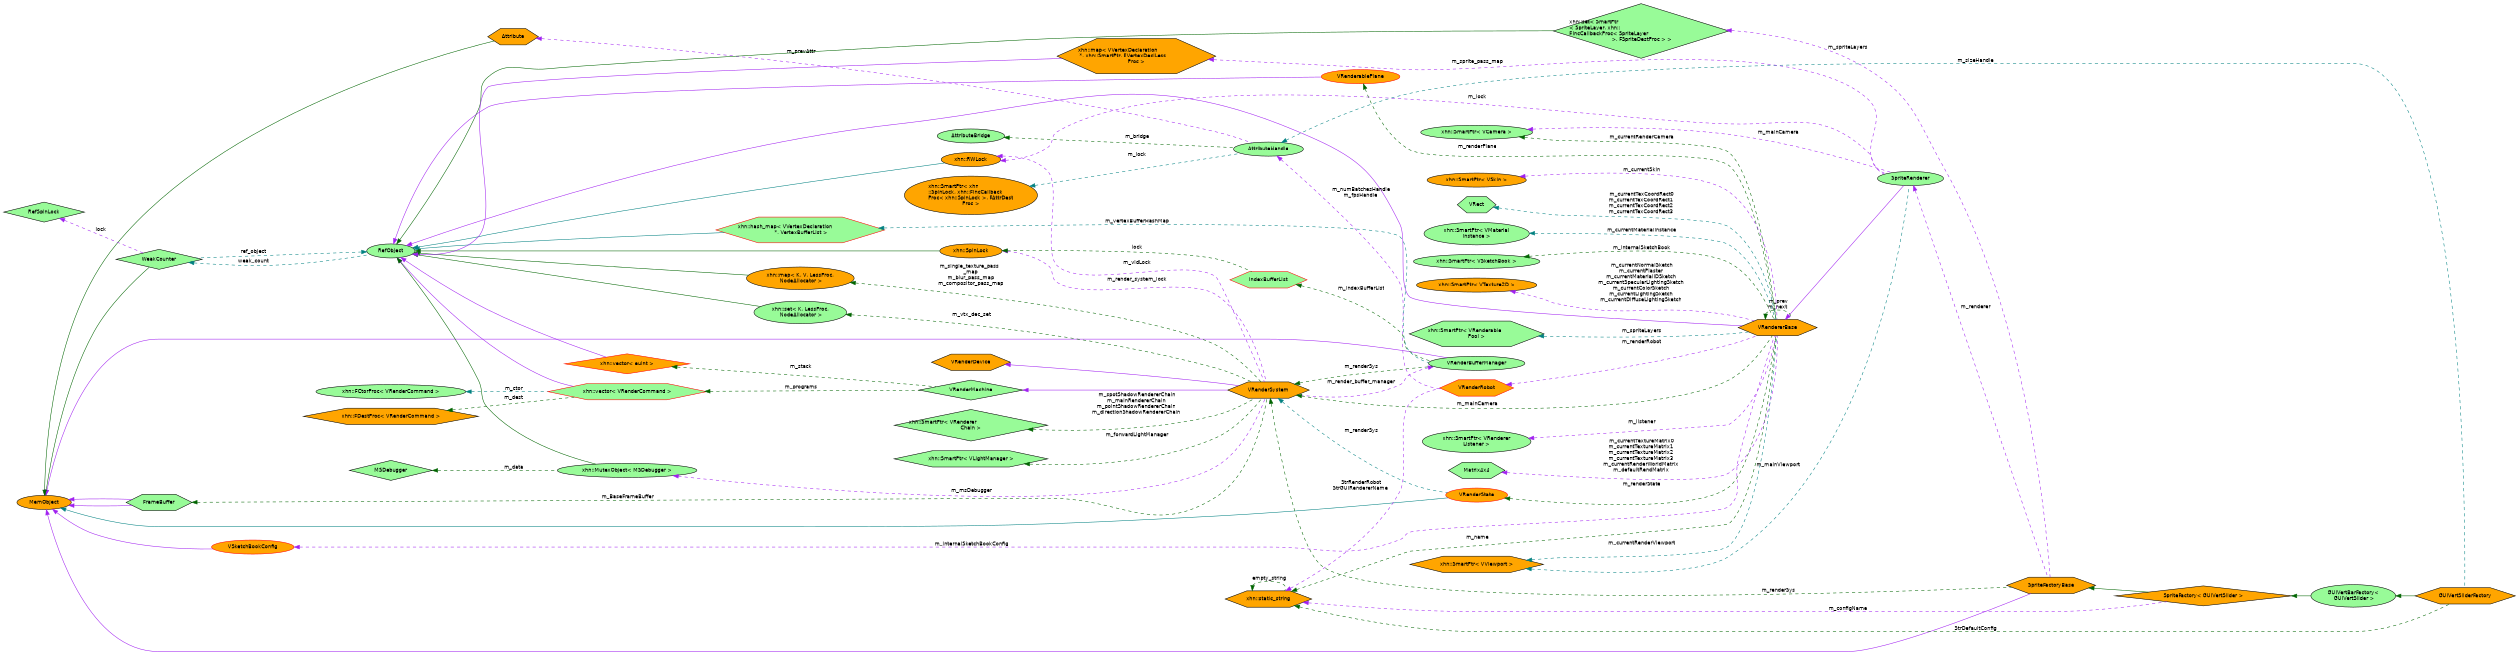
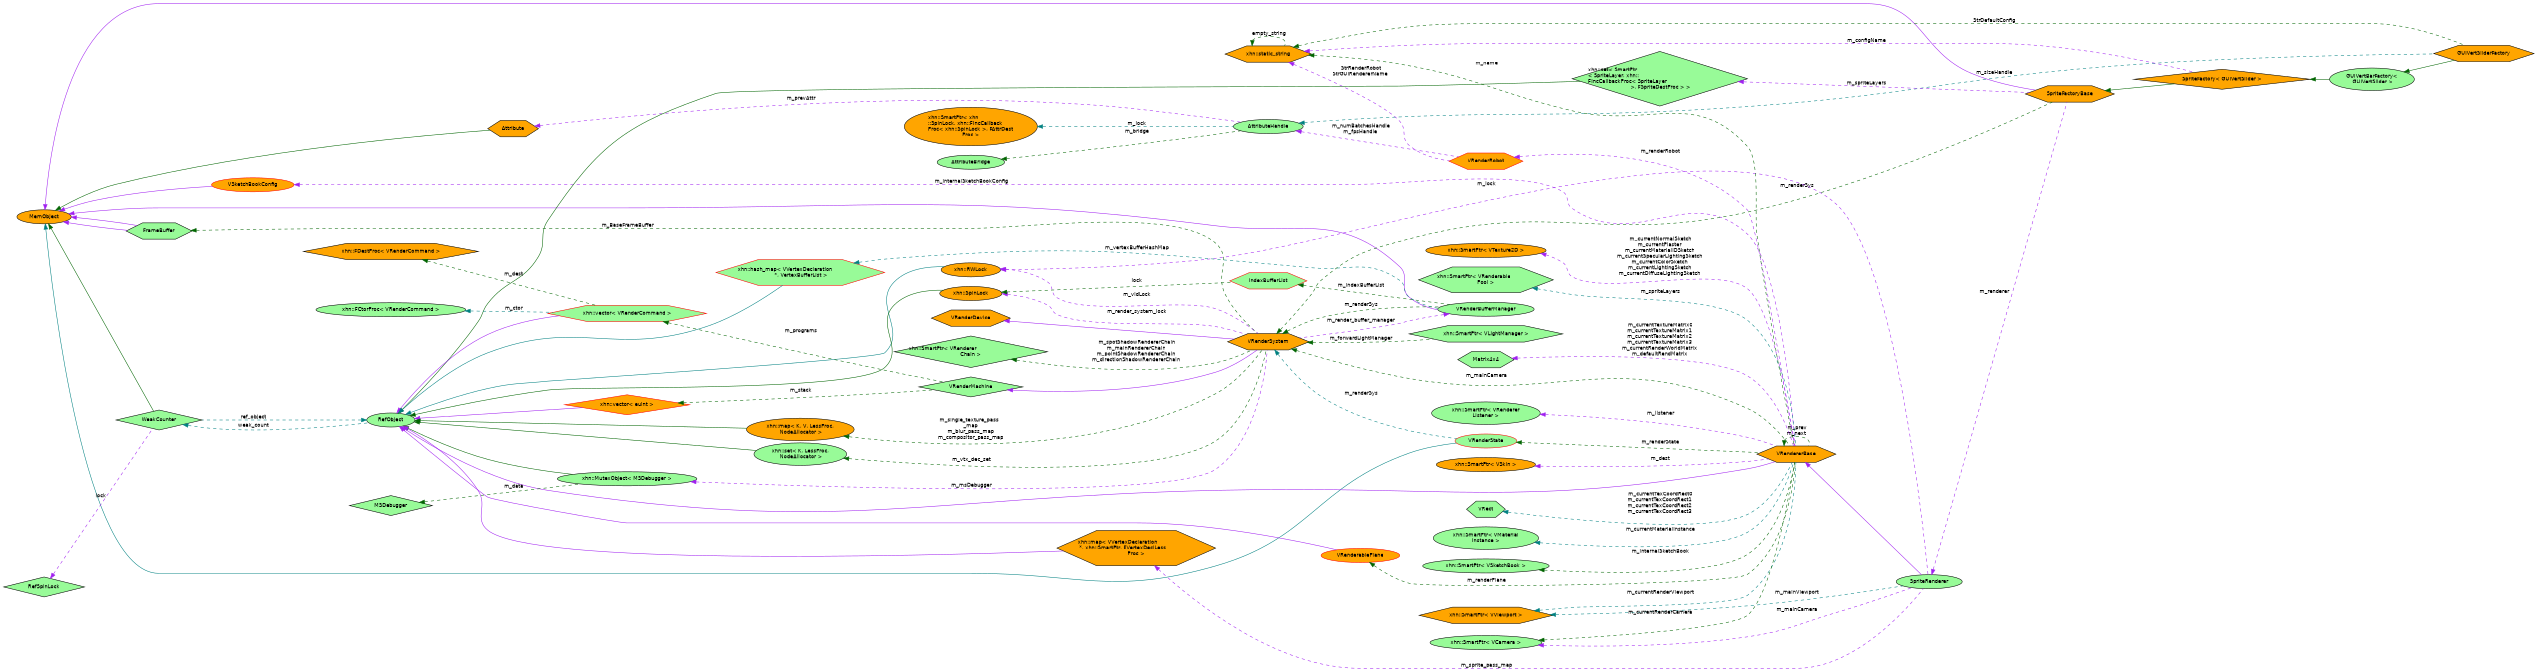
  digraph {
    rankdir=LR
    node [color=black fillcolor=palegreen fontname=Helvetica fontsize=10 shape=ellipse style=filled]
    edge [color=darkgreen dir=back fontname=Helvetica fontsize=10 labelfontname=Helvetica labelfontsize=10 style=dashed]
    n1 [fillcolor=orange fontcolor=black height=0.2 label=GUIVertSliderFactory shape=hexagon width=0.4]
    n2 [height=0.2 label="GUIVertBarFactory\<\l GUIVertSlider \>" width=0.4]
    n3 [fillcolor=orange height=0.2 label="SpriteFactory\< GUIVertSlider \>" shape=diamond width=0.4]
    n4 [fillcolor=orange height=0.2 label=SpriteFactoryBase shape=hexagon width=0.4]
    n5 [fillcolor=orange height=0.2 label=MemObject width=0.4]
    n6 [height=0.2 label=WeakCounter shape=diamond width=0.4]
    n7 [height=0.2 label=VRenderBufferManager width=0.4]
    n8 [height=0.2 label=FrameBuffer shape=hexagon width=0.4]
    n9 [color=red fillcolor=orange height=0.2 label=VSketchBookConfig width=0.4]
-   n10 [color=red fillcolor=orange height=0.2 label=VRenderState width=0.4]
+   n10 [color=red height=0.2 label=VRenderState width=0.4]
    n11 [fillcolor=orange height=0.2 label=Attribute shape=hexagon width=0.4]
    n12 [height=0.2 label=RefObject width=0.4]
    n13 [fillcolor=orange height=0.2 label=VRenderSystem shape=hexagon width=0.4]
    n14 [fillcolor=orange height=0.2 label=VRendererBase shape=hexagon width=0.4]
    n15 [height=0.2 label=AttributeHandle width=0.4]
    n16 [height=0.2 label="xhn::set\< SmartPtr\l\< SpriteLayer, xhn::\lFIncCallbackProc\< SpriteLayer\l \>, FSpriteDestProc \> \>" shape=diamond width=0.4]
    n17 [color=red height=0.2 label="xhn::vector\< VRenderCommand \>" shape=hexagon width=0.4]
    n18 [color=red fillcolor=orange height=0.2 label="xhn::vector\< euint \>" shape=diamond width=0.4]
    n19 [fillcolor=orange height=0.2 label="xhn::RWLock" width=0.4]
    n20 [color=red height=0.2 label="xhn::hash_map\< VVertexDeclaration\l *, VertexBufferList \>" shape=hexagon width=0.4]
    n21 [fillcolor=orange height=0.2 label="xhn::SpinLock" width=0.4]
    n22 [height=0.2 label="xhn::MutexObject\< MSDebugger \>" width=0.4]
    n23 [fillcolor=orange height=0.2 label="xhn::map\< K, V, LessProc,\l NodeAllocator \>" width=0.4]
    n24 [height=0.2 label="xhn::set\< K, LessProc,\l NodeAllocator \>" width=0.4]
    n25 [color=red fillcolor=orange height=0.2 label=VRenderablePlane width=0.4]
    n26 [fillcolor=orange height=0.2 label="xhn::map\< VVertexDeclaration\l *, xhn::SmartPtr, FVertexDeclLess\lProc \>" shape=hexagon width=0.4]
    n27 [height=0.2 label=VRenderMachine shape=diamond width=0.4]
    n28 [height=0.2 label=SpriteRenderer width=0.4]
    n29 [color=red height=0.2 label=IndexBufferList shape=hexagon width=0.4]
    n30 [height=0.2 label=RefSpinLock shape=diamond width=0.4]
    n31 [height=0.2 label="xhn::FCtorProc\< VRenderCommand \>" width=0.4]
    n32 [fillcolor=orange height=0.2 label="xhn::FDestProc\< VRenderCommand \>" shape=hexagon width=0.4]
    n33 [fillcolor=orange height=0.2 label=VRenderDevice shape=hexagon width=0.4]
    n34 [height=0.2 label=MSDebugger shape=diamond width=0.4]
    n35 [height=0.2 label="xhn::SmartPtr\< VRenderer\lChain \>" shape=diamond width=0.4]
    n36 [height=0.2 label="xhn::SmartPtr\< VLightManager \>" shape=hexagon width=0.4]
    n37 [fillcolor=orange height=0.2 label="xhn::SmartPtr\< VSkin \>" width=0.4]
    n38 [height=0.2 label=VRect shape=hexagon width=0.4]
    n39 [fillcolor=orange height=0.2 label="xhn::SmartPtr\< VViewport \>" shape=hexagon width=0.4]
    n40 [height=0.2 label="xhn::SmartPtr\< VMaterial\lInstance \>" width=0.4]
    n41 [height=0.2 label="xhn::SmartPtr\< VSketchBook \>" width=0.4]
    n42 [fillcolor=orange height=0.2 label="xhn::SmartPtr\< VTexture2D \>" width=0.4]
    n43 [height=0.2 label="xhn::SmartPtr\< VRenderable\lPool \>" shape=hexagon width=0.4]
    n44 [color=red fillcolor=orange height=0.2 label=VRenderRobot shape=hexagon width=0.4]
    n45 [fillcolor=orange height=0.2 label="xhn::SmartPtr\< xhn\l::SpinLock, xhn::FIncCallback\lProc\< xhn::SpinLock \>, FAttrDest\lProc \>" width=0.4]
    n46 [height=0.2 label=AttributeBridge width=0.4]
    n47 [fillcolor=orange height=0.2 label="xhn::static_string" shape=hexagon width=0.4]
    n48 [height=0.2 label="xhn::SmartPtr\< VRenderer\lListener \>" width=0.4]
    n49 [height=0.2 label="xhn::SmartPtr\< VCamera \>" width=0.4]
    n50 [height=0.2 label=Matrix4x4 shape=hexagon width=0.4]
    n2 -> n1 [style=solid]
    n3 -> n2 [style=solid]
    n4 -> n3 [style=solid]
    n5 -> n4 [color=purple style=solid]
    n5 -> n6 [style=solid]
    n5 -> n7 [color=purple style=solid]
    n5 -> n8 [color=purple style=solid]
    n5 -> n8 [color=purple style=solid]
    n5 -> n9 [color=purple style=solid]
    n5 -> n10 [color=teal style=solid]
    n5 -> n11 [style=solid]
    n6 -> n12 [color=teal label=" weak_count"]
    n7 -> n13 [color=purple label=" m_render_buffer_manager"]
    n8 -> n13 [label=" m_BaseFrameBuffer"]
    n9 -> n14 [color=purple label=" m_internalSketchBookConfig"]
    n10 -> n14 [label=" m_renderState"]
    n11 -> n15 [color=purple label=" m_prevAttr"]
    n12 -> n6 [color=teal label=" ref_object"]
    n12 -> n14 [color=purple style=solid]
    n12 -> n16 [style=solid]
    n12 -> n17 [color=purple style=solid]
    n12 -> n18 [color=purple style=solid]
    n12 -> n19 [color=teal style=solid]
    n12 -> n20 [color=teal style=solid]
    n12 -> n21 [style=solid]
    n12 -> n22 [style=solid]
    n12 -> n23 [style=solid]
    n12 -> n24 [style=solid]
    n12 -> n25 [color=purple style=solid]
    n12 -> n26 [color=purple style=solid]
    n13 -> n4 [label=" m_renderSys"]
    n13 -> n7 [label=" m_renderSys"]
    n13 -> n10 [color=teal label=" m_renderSys"]
    n13 -> n14 [label=" m_mainCamera"]
    n14 -> n14 [label=" m_prev\nm_next"]
    n14 -> n28 [color=purple style=solid]
    n15 -> n1 [color=teal label=" m_sizeHandle"]
    n15 -> n44 [color=purple label=" m_numBatchesHandle\nm_fpsHandle"]
    n16 -> n4 [color=purple label=" m_spriteLayers"]
    n17 -> n27 [label=" m_programs"]
    n18 -> n27 [label=" m_stack"]
    n19 -> n13 [color=purple label=" m_vidLock"]
    n19 -> n28 [color=purple label=" m_lock"]
    n20 -> n7 [color=teal label=" m_vertexBufferHashMap"]
    n21 -> n13 [color=purple label=" m_render_system_lock"]
    n21 -> n29 [label=" lock"]
    n22 -> n13 [color=purple label=" m_msDebugger"]
    n23 -> n13 [label=" m_single_texture_pass\l_map\nm_blur_pass_map\nm_compositor_pass_map"]
    n24 -> n13 [label=" m_vtx_dec_set"]
    n25 -> n14 [label=" m_renderPlane"]
    n26 -> n28 [color=purple label=" m_sprite_pass_map"]
    n27 -> n13 [color=purple style=solid]
    n28 -> n4 [color=purple label=" m_renderer"]
    n29 -> n7 [label=" m_indexBufferList"]
    n30 -> n6 [color=purple label=" lock"]
    n31 -> n17 [color=teal label=" m_ctor"]
    n32 -> n17 [label=" m_dest"]
    n33 -> n13 [color=purple style=solid]
    n34 -> n22 [label=" m_data"]
    n35 -> n13 [label=" m_spotShadowRendererChain\nm_mainRendererChain\nm_pointShadowRendererChain\nm_directionShadowRendererChain"]
-   n36 -> n13 [label=" m_forwardLightManager"]
-   n37 -> n14 [color=purple label=" m_currentSkin"]
+   n13 -> n36 [label=" m_forwardLightManager"]
+   n37 -> n14 [color=purple label=" m_dest"]
    n38 -> n14 [color=teal label=" m_currentTexCoordRect0\nm_currentTexCoordRect1\nm_currentTexCoordRect2\nm_currentTexCoordRect3"]
    n39 -> n14 [color=teal label=" m_currentRenderViewport"]
    n39 -> n28 [color=teal label=" m_mainViewport"]
    n40 -> n14 [color=teal label=" m_currentMaterialInstance"]
    n41 -> n14 [label=" m_internalSketchBook"]
    n42 -> n14 [color=purple label=" m_currentNormalSketch\nm_currentPlaster\nm_currentMaterialIDSketch\nm_currentSpecularLightingSketch\nm_currentColorSketch\nm_currentLightingSketch\nm_currentDiffuseLightingSketch"]
    n43 -> n14 [color=teal label=" m_spriteLayers"]
    n44 -> n14 [color=purple label=" m_renderRobot"]
    n45 -> n15 [color=teal label=" m_lock"]
    n46 -> n15 [label=" m_bridge"]
    n47 -> n1 [label=" StrDefaultConfig"]
    n47 -> n3 [color=purple label=" m_configName"]
    n47 -> n14 [label=" m_name"]
    n47 -> n44 [color=purple label=" StrRenderRobot\nStrGUIRendererName"]
    n47 -> n47 [label=" empty_string"]
    n48 -> n14 [color=purple label=" m_listener"]
    n49 -> n14 [label=" m_currentRenderCamera"]
    n49 -> n28 [color=purple label=" m_mainCamera"]
    n50 -> n14 [color=purple label=" m_currentTextureMatrix0\nm_currentTextureMatrix1\nm_currentTextureMatrix2\nm_currentTextureMatrix3\nm_currentRenderWorldMatrix\nm_defaultRendMatrix"]
  }
